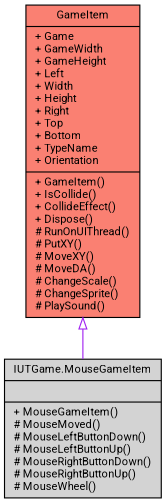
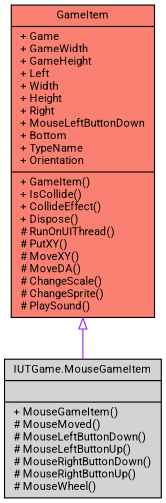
  digraph {
    fontname=Roboto
    node [color=black fontname=Roboto fontsize=10 shape=record style=filled]
    n1 [fillcolor=lightgrey fontcolor=black height=0.2 label="{IUTGame.MouseGameItem\n||+ MouseGameItem()\l# MouseMoved()\l# MouseLeftButtonDown()\l# MouseLeftButtonUp()\l# MouseRightButtonDown()\l# MouseRightButtonUp()\l# MouseWheel()\l}" width=0.4]
-   n2 [fillcolor=salmon height=0.2 label="{GameItem\n|+ Game\l+ GameWidth\l+ GameHeight\l+ Left\l+ Width\l+ Height\l+ Right\l+ Top\l+ Bottom\l+ TypeName\l+ Orientation\l|+ GameItem()\l+ IsCollide()\l+ CollideEffect()\l+ Dispose()\l# RunOnUIThread()\l# PutXY()\l# MoveXY()\l# MoveDA()\l# ChangeScale()\l# ChangeSprite()\l# PlaySound()\l}" width=0.4]
+   n2 [fillcolor=salmon height=0.2 label="{GameItem\n|+ Game\l+ GameWidth\l+ GameHeight\l+ Left\l+ Width\l+ Height\l+ Right\l+ MouseLeftButtonDown\l+ Bottom\l+ TypeName\l+ Orientation\l|+ GameItem()\l+ IsCollide()\l+ CollideEffect()\l+ Dispose()\l# RunOnUIThread()\l# PutXY()\l# MoveXY()\l# MoveDA()\l# ChangeScale()\l# ChangeSprite()\l# PlaySound()\l}" width=0.4]
    n2 -> n1 [arrowtail=onormal color=purple dir=back fontname=Roboto fontsize=10 labelfontname=Helvetica labelfontsize=10 style=solid]
  }
